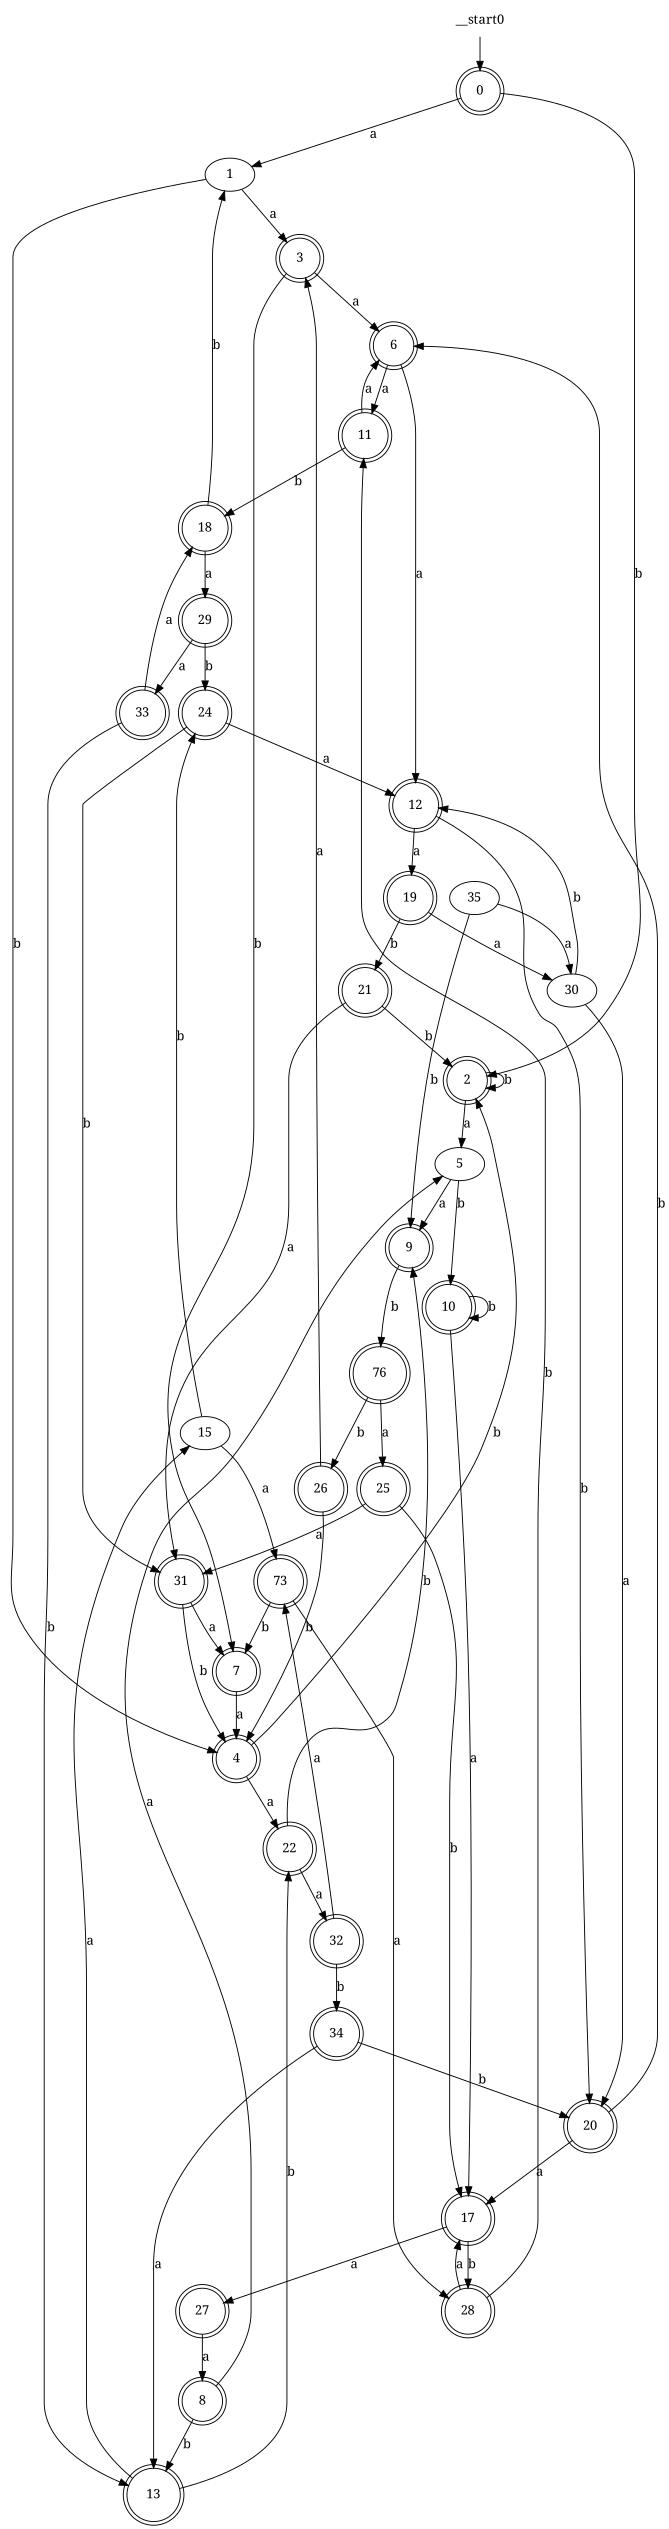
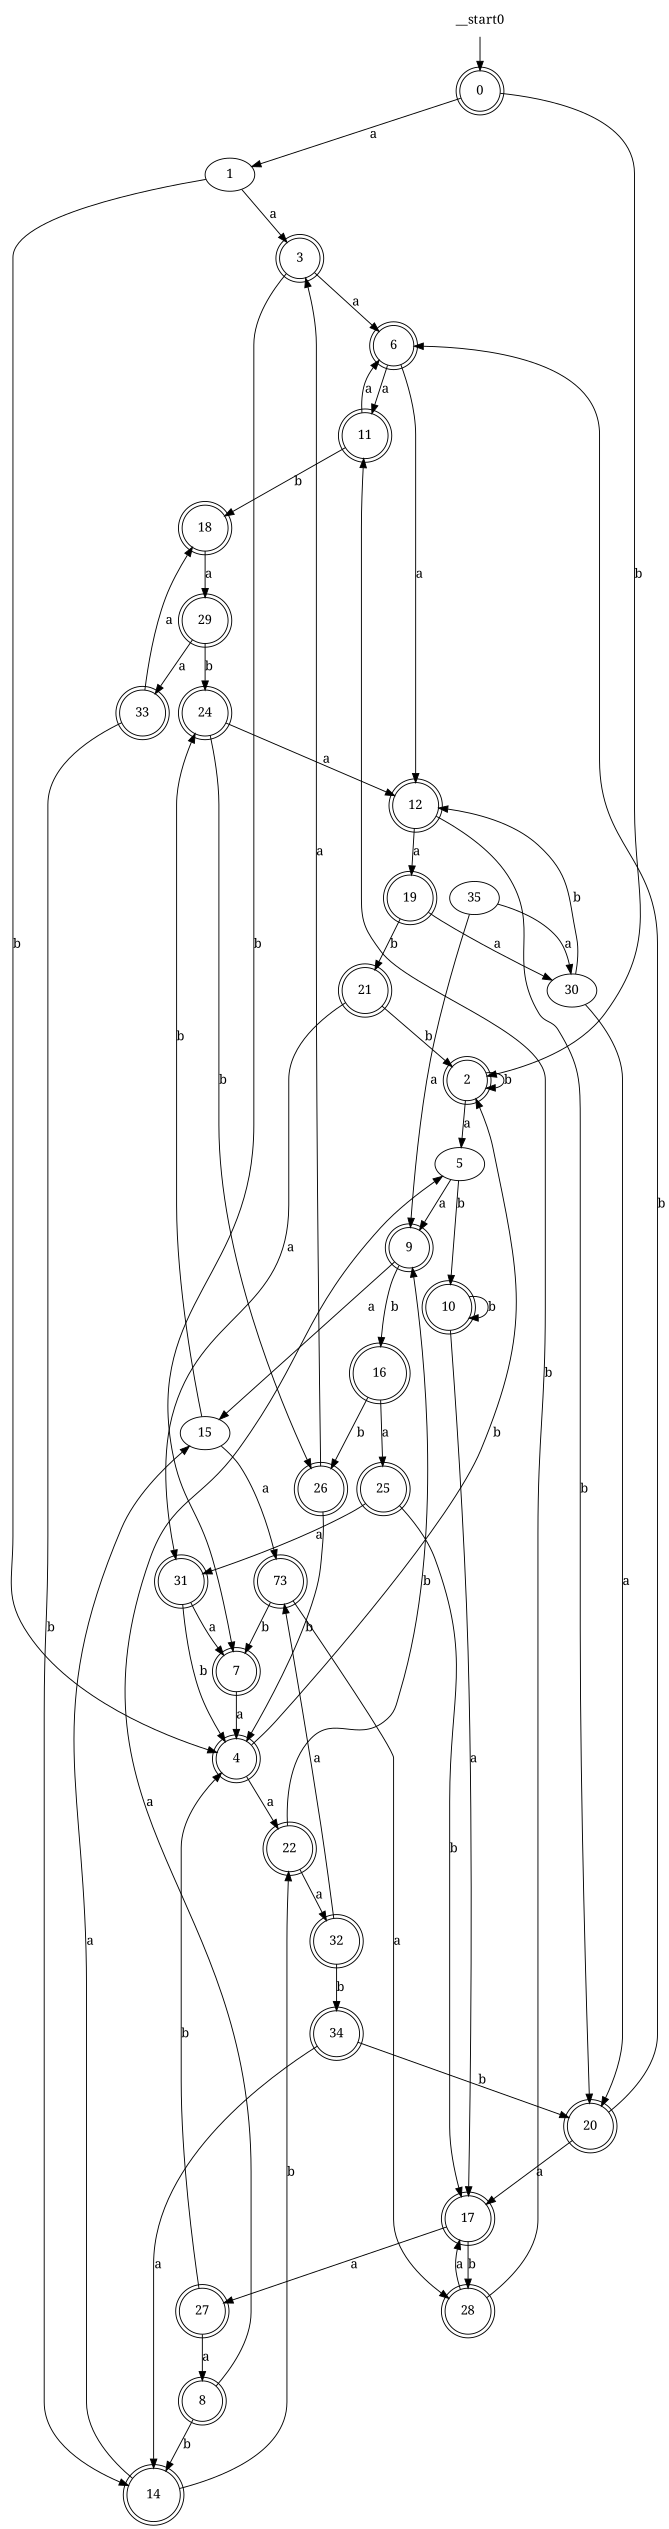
  digraph {
    fontname="Noto Serif"
    node [fontname="Noto Serif" shape=doublecircle]
    edge [fontname="Noto Serif"]
    __start0 [shape=none]
    0
    1 [shape=""]
    2
    3
    4
    5 [shape=""]
    6
    7
    22
    9
    10
    11
    12
    8
-   14 [label=13]
+   14
    15 [shape=""]
-   16 [label=76]
+   16
    17
    18
    19
    20
    n23 [label=73]
    24
    25
    26
    27
    28
    29
    21
    30 [shape=""]
    31
    32
    33
    34
    35 [shape=""]
    __start0 -> 0
    0 -> 1 [label=a]
    0 -> 2 [label=b]
    1 -> 3 [label=a]
    1 -> 4 [label=b]
    2 -> 2 [label=b]
    2 -> 5 [label=a]
    3 -> 6 [label=a]
    3 -> 7 [label=b]
    4 -> 2 [label=b]
    4 -> 22 [label=a]
    5 -> 9 [label=a]
    5 -> 10 [label=b]
    6 -> 11 [label=a]
    6 -> 12 [label=a]
    7 -> 4 [label=a]
    22 -> 9 [label=b]
    22 -> 32 [label=a]
+   9 -> 15 [label=a]
    9 -> 16 [label=b]
    10 -> 10 [label=b]
    10 -> 17 [label=a]
    11 -> 6 [label=a]
    11 -> 18 [label=b]
    12 -> 19 [label=a]
    12 -> 20 [label=b]
    8 -> 5 [label=a]
    8 -> 14 [label=b]
    14 -> 22 [label=b]
    14 -> 15 [label=a]
    15 -> n23 [label=a]
    15 -> 24 [label=b]
    16 -> 25 [label=a]
    16 -> 26 [label=b]
    17 -> 27 [label=a]
    17 -> 28 [label=b]
-   18 -> 1 [label=b]
    18 -> 29 [label=a]
    19 -> 21 [label=b]
    19 -> 30 [label=a]
    20 -> 6 [label=b]
    20 -> 17 [label=a]
    n23 -> 7 [label=b]
    n23 -> 28 [label=a]
    24 -> 12 [label=a]
-   24 -> 31 [label=b]
+   24 -> 26 [label=b]
    25 -> 17 [label=b]
    25 -> 31 [label=a]
    26 -> 3 [label=a]
    26 -> 4 [label=b]
+   27 -> 4 [label=b]
    27 -> 8 [label=a]
    28 -> 11 [label=b]
    28 -> 17 [label=a]
    29 -> 24 [label=b]
    29 -> 33 [label=a]
    21 -> 2 [label=b]
    21 -> 31 [label=a]
    30 -> 12 [label=b]
    30 -> 20 [label=a]
    31 -> 4 [label=b]
    31 -> 7 [label=a]
    32 -> n23 [label=a]
    32 -> 34 [label=b]
    33 -> 14 [label=b]
    33 -> 18 [label=a]
    34 -> 14 [label=a]
    34 -> 20 [label=b]
-   35 -> 9 [label=b]
+   35 -> 9 [label=a]
    35 -> 30 [label=a]
  }
